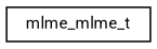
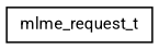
  digraph {
    rankdir=LR
    fontname=Roboto
-   n1 [color=black fillcolor=white fontname=Roboto fontsize=10 height=0.2 label=mlme_mlme_t shape=record style=filled width=0.4]
+   n1 [color=black fillcolor=white fontname=Roboto fontsize=10 height=0.2 label=mlme_request_t shape=record style=filled width=0.4]
  }
